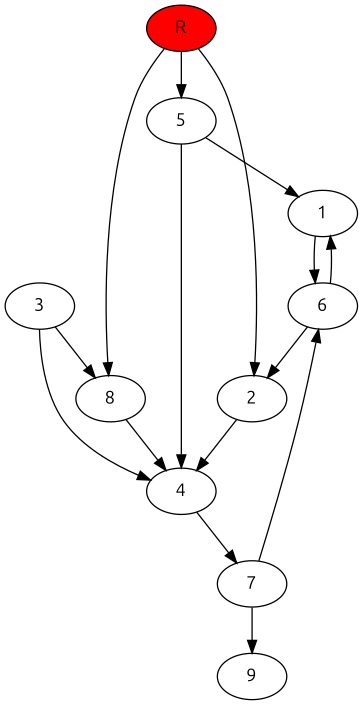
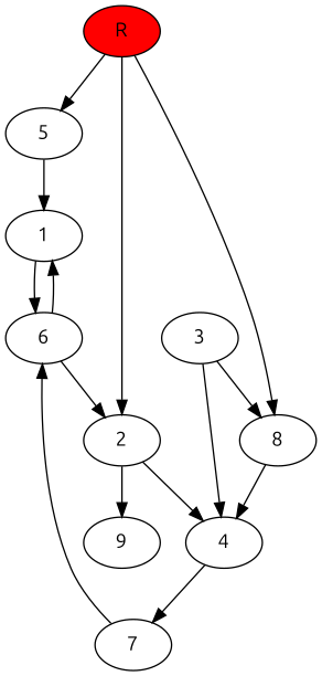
  digraph {
    fontname=Ubuntu
    node [fontname=Ubuntu]
    edge [fontname=Ubuntu]
    1
    6
    2
    4
    7
    3
    8
    9
    5
    R [fillcolor="#ff0000" style=filled]
    1 -> 6
    6 -> 1
    6 -> 2
    2 -> 4
    4 -> 7
    7 -> 6
-   7 -> 9
+   2 -> 9
    3 -> 4
    3 -> 8
    8 -> 4
    5 -> 1
-   5 -> 4
    R -> 2
    R -> 8
    R -> 5
  }
